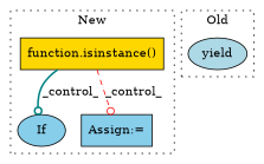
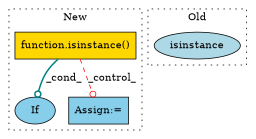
  digraph {
    node [fillcolor=skyblue l=3 shape=box style=filled]
    edge [arrowhead=odot]
    n1 [a=75 fillcolor=gold l="11,1" label="function.isinstance()" s="7429,7468"]
    n2 [a=96 label=If s=7426 shape=ellipse]
    n3 [a=68 label="Assign:=" s=7486]
-   n4 [a=105 fillcolor=lightblue l=6 label=yield s=8408 shape=ellipse]
+   n4 [a=105 fillcolor=lightblue l=6 label=isinstance s=8408 shape=ellipse]
    subgraph cluster_1 {
      label=New
      style=dotted
      n1
      n2
      n3
    }
    subgraph cluster_2 {
      label=Old
      style=dotted
      n4
    }
-   n1 -> n2 [color=teal label=_control_ style=bold]
+   n1 -> n2 [color=teal label=_cond_ style=bold]
    n1 -> n3 [color=red label=_control_ style=dashed]
  }
